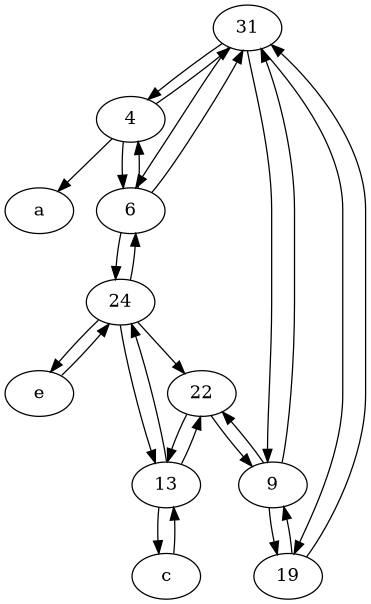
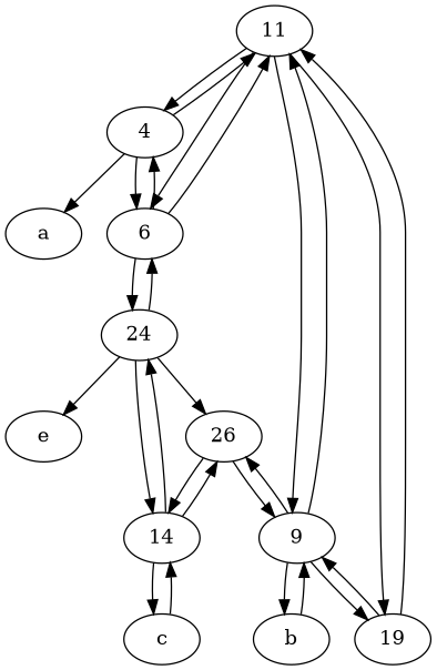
  digraph {
-   11 [label=31]
+   11
    4
    19
    6
    9
    a
    24
-   22
-   14 [label=13]
+   22 [label=26]
+   b
+   14
    c
    e
    11 -> 4
    11 -> 19
    11 -> 6
    11 -> 9
    4 -> 11
    4 -> 6
    4 -> a
    19 -> 11
    19 -> 9
    6 -> 11
    6 -> 4
    6 -> 24
    9 -> 11
    9 -> 19
    9 -> 22
+   9 -> b
    24 -> 6
    24 -> 22
    24 -> 14
    24 -> e
    22 -> 9
    22 -> 14
+   b -> 9
    14 -> 24
    14 -> 22
    14 -> c
    c -> 14
-   e -> 24
  }
